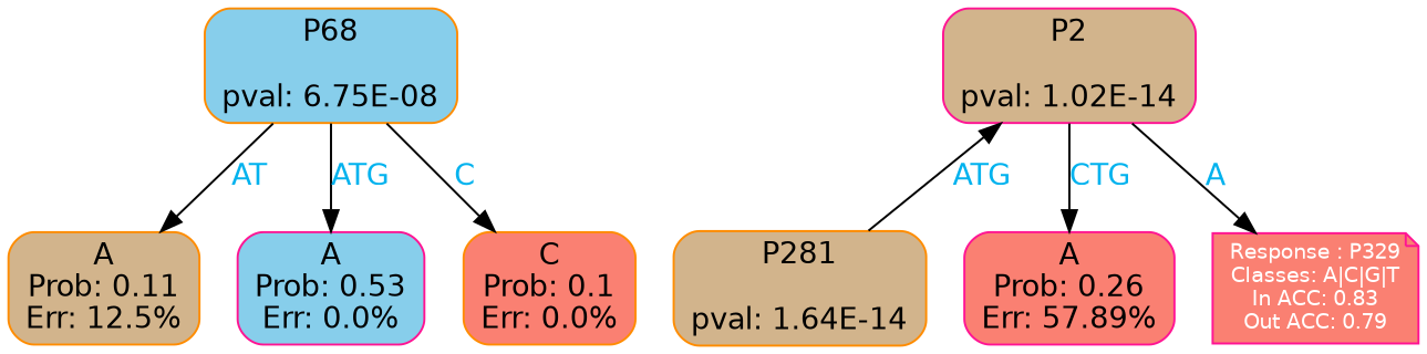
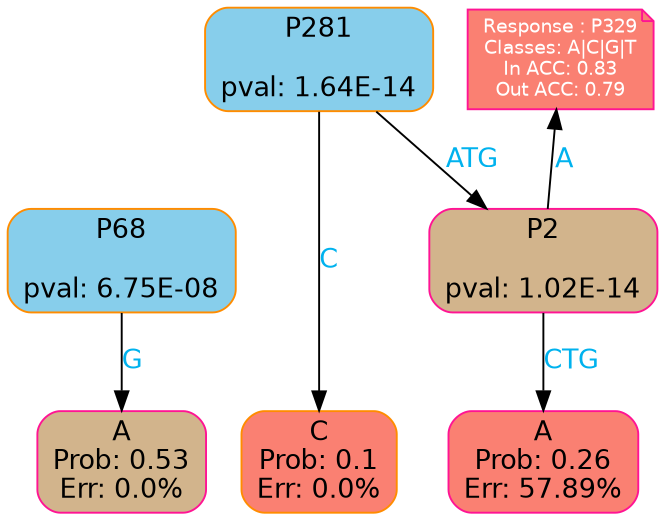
  digraph {
    ranksep=equally
    splines=polylines
    node [color=darkorange fillcolor=tan fontname=helvetica shape=box style="filled, rounded"]
    edge [fontcolor=deepskyblue2 fontname=helvetica]
-   n1 [label="A\nProb: 0.11\nErr: 12.5%"]
-   n2 [color=deeppink fillcolor=skyblue label="A\nProb: 0.53\nErr: 0.0%"]
+   n2 [color=deeppink label="A\nProb: 0.53\nErr: 0.0%"]
    n3 [color=deeppink fillcolor=salmon label="A\nProb: 0.26\nErr: 57.89%"]
    n4 [fillcolor=salmon label="C\nProb: 0.1\nErr: 0.0%"]
    n5 [align=left color=deeppink fillcolor=salmon fontcolor=white fontsize=10 label="Response : P329\nClasses: A|C|G|T\nIn ACC: 0.83\nOut ACC: 0.79\n" shape=note style=filled]
-   n6 [label="P281\n\npval: 1.64E-14"]
+   n6 [fillcolor=skyblue label="P281\n\npval: 1.64E-14"]
    n7 [color=deeppink label="P2\n\npval: 1.02E-14"]
    n8 [fillcolor=skyblue label="P68\n\npval: 6.75E-08"]
    subgraph sub_1 {
      rank=same
-     n1
      n2
      n3
      n4
    }
    subgraph sub_2 {
      rank=same
      n5
      n6
    }
-   n8 -> n4 [label=C]
+   n6 -> n4 [label=C]
    n6 -> n7 [label=ATG]
    n7 -> n3 [label=CTG]
    n7 -> n5 [label=A]
-   n8 -> n1 [label=AT]
-   n8 -> n2 [label=ATG]
+   n8 -> n2 [label=G]
  }
